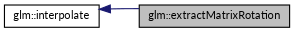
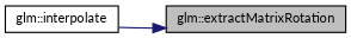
  digraph {
    rankdir=RL
    fontname=Lato
    node [color=black fontname=Lato fontsize=10 shape=record style=filled]
    n1 [fillcolor=grey75 fontcolor=black height=0.2 label="glm::extractMatrixRotation" width=0.4]
    n2 [fillcolor=white height=0.2 label="glm::interpolate" width=0.4]
-   n2 -> n1 [color=midnightblue dir=back fontname=Lato fontsize=10 labelfontname=Helvetica labelfontsize=10 style=solid]
+   n1 -> n2 [color=midnightblue dir=back fontname=Lato fontsize=10 labelfontname=Helvetica labelfontsize=10 style=solid]
  }
